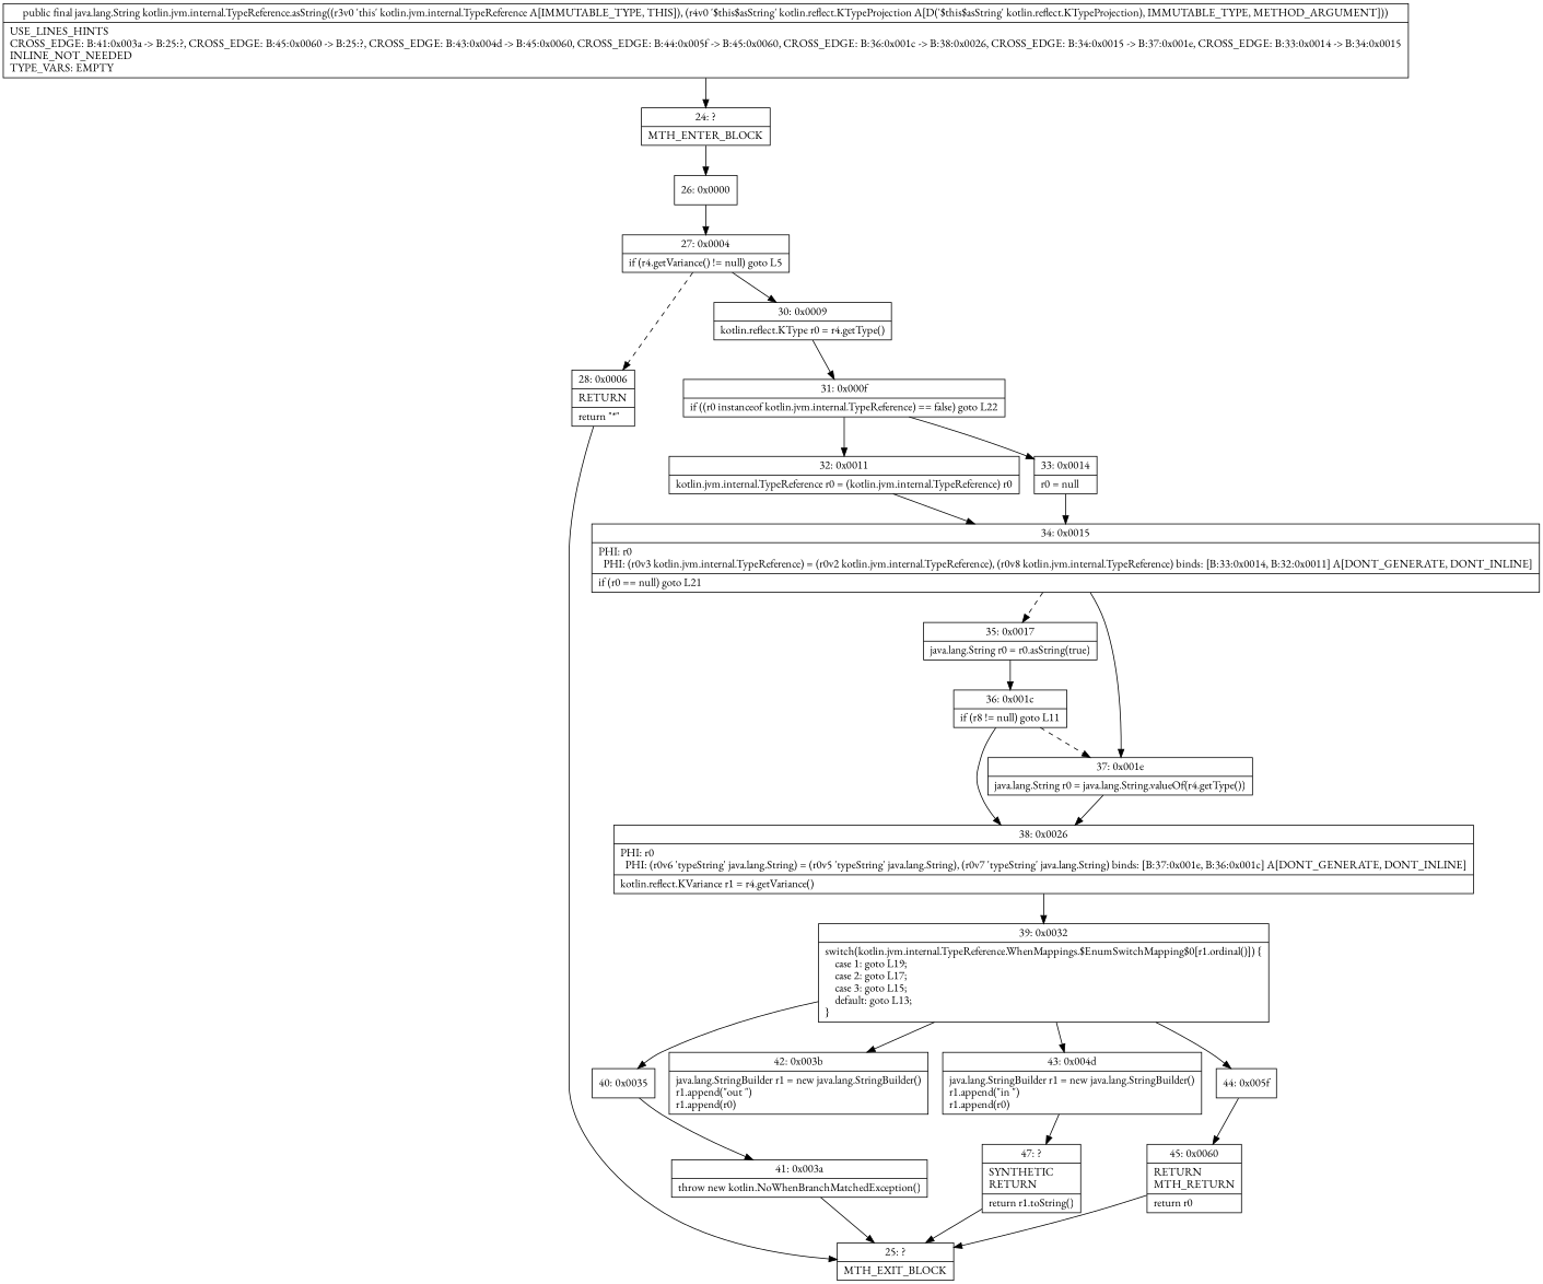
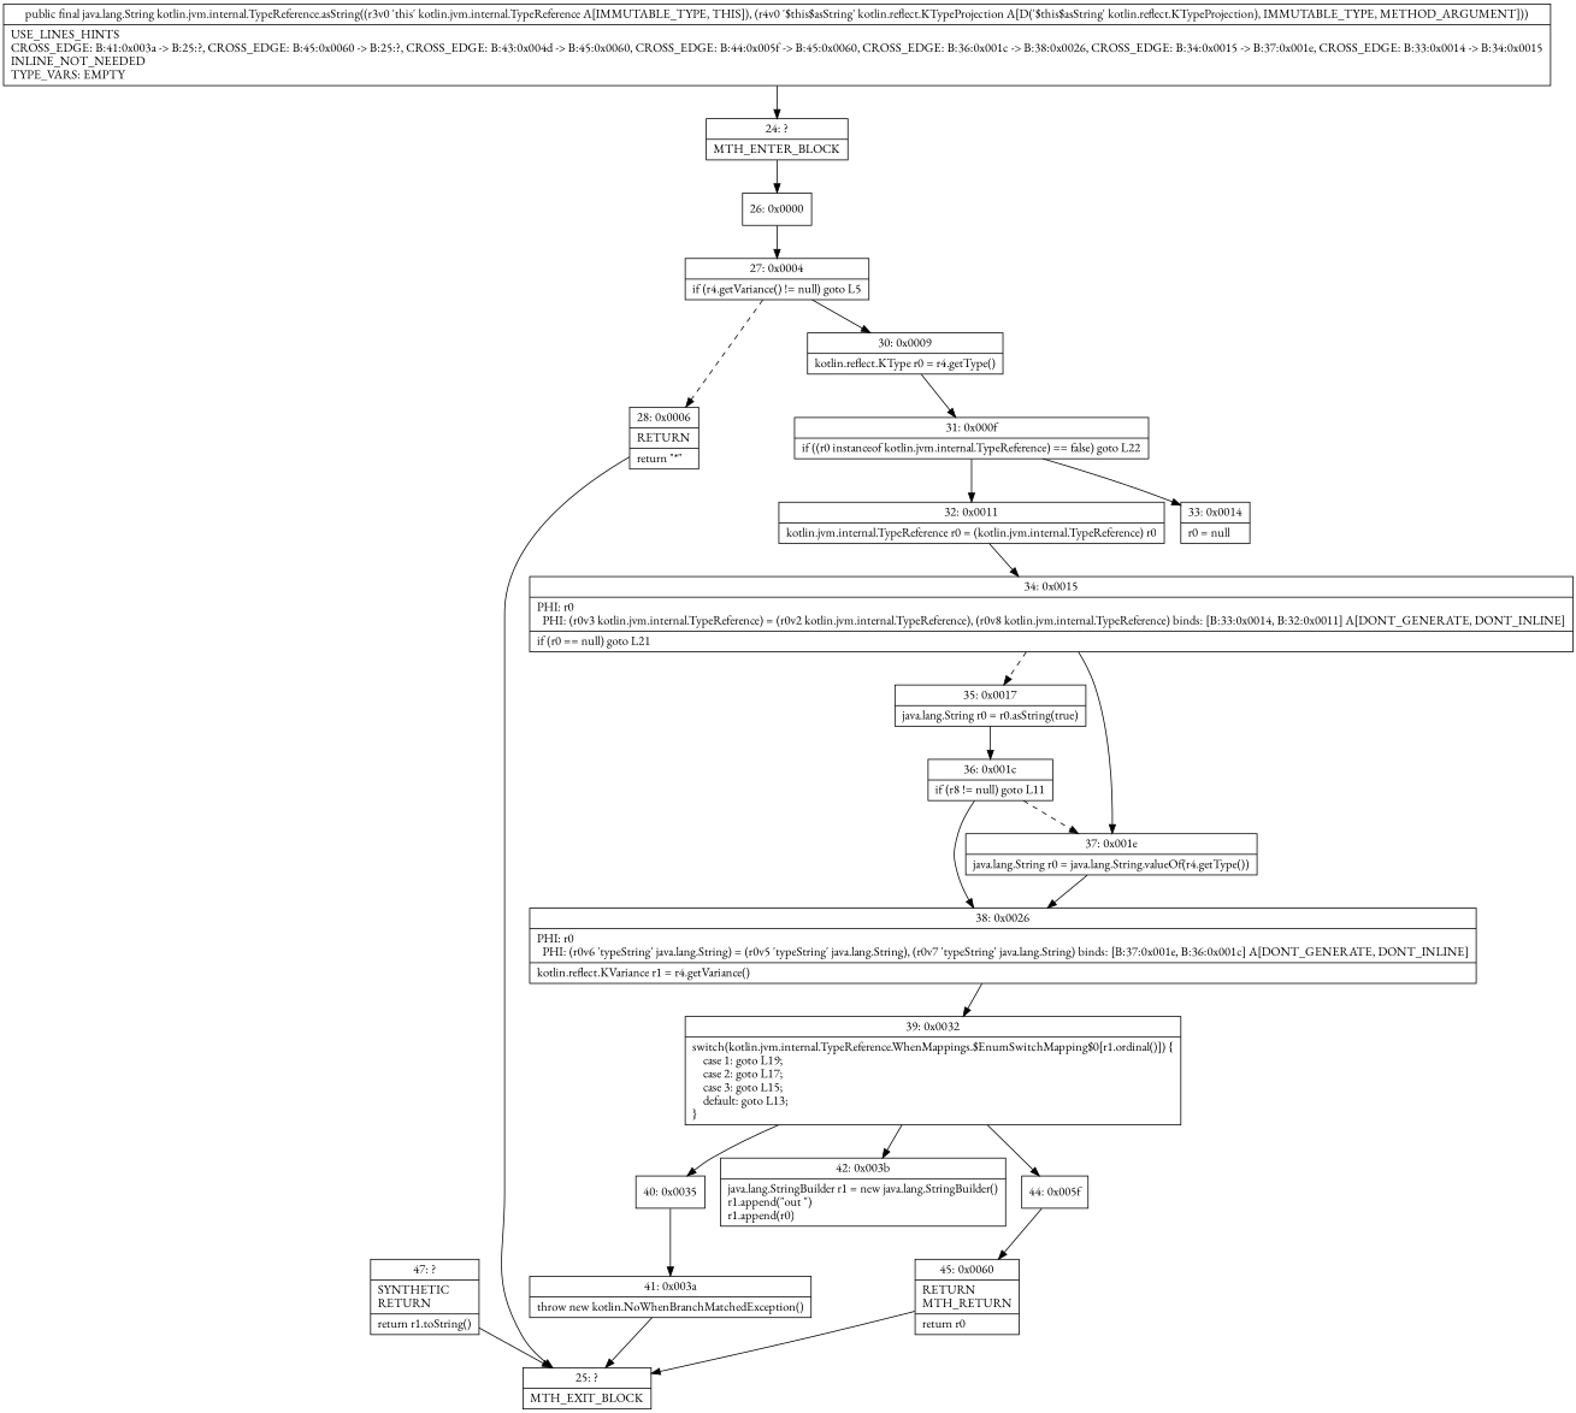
  digraph {
    fontname="EB Garamond"
    node [fontname="EB Garamond" shape=record]
    edge [fontname="EB Garamond"]
    n1 [label="{24\:\ ?|MTH_ENTER_BLOCK\l}"]
    n2 [label="{26\:\ 0x0000}"]
    n3 [label="{27\:\ 0x0004|if (r4.getVariance() != null) goto L5\l}"]
    n4 [label="{28\:\ 0x0006|RETURN\l|return \"*\"\l}"]
    n5 [label="{30\:\ 0x0009|kotlin.reflect.KType r0 = r4.getType()\l}"]
    n6 [label="{25\:\ ?|MTH_EXIT_BLOCK\l}"]
    n7 [label="{31\:\ 0x000f|if ((r0 instanceof kotlin.jvm.internal.TypeReference) == false) goto L22\l}"]
    n8 [label="{32\:\ 0x0011|kotlin.jvm.internal.TypeReference r0 = (kotlin.jvm.internal.TypeReference) r0\l}"]
    n9 [label="{33\:\ 0x0014|r0 = null\l}"]
    n10 [label="{34\:\ 0x0015|PHI: r0 \l  PHI: (r0v3 kotlin.jvm.internal.TypeReference) = (r0v2 kotlin.jvm.internal.TypeReference), (r0v8 kotlin.jvm.internal.TypeReference) binds: [B:33:0x0014, B:32:0x0011] A[DONT_GENERATE, DONT_INLINE]\l|if (r0 == null) goto L21\l}"]
    n11 [label="{35\:\ 0x0017|java.lang.String r0 = r0.asString(true)\l}"]
    n12 [label="{37\:\ 0x001e|java.lang.String r0 = java.lang.String.valueOf(r4.getType())\l}"]
    n13 [label="{36\:\ 0x001c|if (r8 != null) goto L11\l}"]
    n14 [label="{38\:\ 0x0026|PHI: r0 \l  PHI: (r0v6 'typeString' java.lang.String) = (r0v5 'typeString' java.lang.String), (r0v7 'typeString' java.lang.String) binds: [B:37:0x001e, B:36:0x001c] A[DONT_GENERATE, DONT_INLINE]\l|kotlin.reflect.KVariance r1 = r4.getVariance()\l}"]
    n15 [label="{39\:\ 0x0032|switch(kotlin.jvm.internal.TypeReference.WhenMappings.$EnumSwitchMapping$0[r1.ordinal()]) \{\l    case 1: goto L19;\l    case 2: goto L17;\l    case 3: goto L15;\l    default: goto L13;\l\}\l}"]
    n16 [label="{40\:\ 0x0035}"]
    n17 [label="{42\:\ 0x003b|java.lang.StringBuilder r1 = new java.lang.StringBuilder()\lr1.append(\"out \")\lr1.append(r0)\l}"]
-   n18 [label="{43\:\ 0x004d|java.lang.StringBuilder r1 = new java.lang.StringBuilder()\lr1.append(\"in \")\lr1.append(r0)\l}"]
    n19 [label="{44\:\ 0x005f}"]
    n20 [label="{41\:\ 0x003a|throw new kotlin.NoWhenBranchMatchedException()\l}"]
    n21 [label="{47\:\ ?|SYNTHETIC\lRETURN\l|return r1.toString()\l}"]
    n22 [label="{45\:\ 0x0060|RETURN\lMTH_RETURN\l|return r0\l}"]
    n23 [label="{public final java.lang.String kotlin.jvm.internal.TypeReference.asString((r3v0 'this' kotlin.jvm.internal.TypeReference A[IMMUTABLE_TYPE, THIS]), (r4v0 '$this$asString' kotlin.reflect.KTypeProjection A[D('$this$asString' kotlin.reflect.KTypeProjection), IMMUTABLE_TYPE, METHOD_ARGUMENT]))  | USE_LINES_HINTS\lCROSS_EDGE: B:41:0x003a \-\> B:25:?, CROSS_EDGE: B:45:0x0060 \-\> B:25:?, CROSS_EDGE: B:43:0x004d \-\> B:45:0x0060, CROSS_EDGE: B:44:0x005f \-\> B:45:0x0060, CROSS_EDGE: B:36:0x001c \-\> B:38:0x0026, CROSS_EDGE: B:34:0x0015 \-\> B:37:0x001e, CROSS_EDGE: B:33:0x0014 \-\> B:34:0x0015\lINLINE_NOT_NEEDED\lTYPE_VARS: EMPTY\l}"]
    n1 -> n2
    n2 -> n3
    n3 -> n4 [style=dashed]
    n3 -> n5
    n4 -> n6
    n5 -> n7
    n7 -> n8 [style=solid]
    n7 -> n9
    n8 -> n10
-   n9 -> n10
    n10 -> n11 [style=dashed]
    n10 -> n12
    n11 -> n13
    n12 -> n14
    n13 -> n12 [style=dashed]
    n13 -> n14
    n14 -> n15
    n15 -> n16
    n15 -> n17
-   n15 -> n18
    n15 -> n19
    n16 -> n20
-   n18 -> n21
    n19 -> n22
    n20 -> n6
    n21 -> n6
    n22 -> n6
    n23 -> n1
  }
